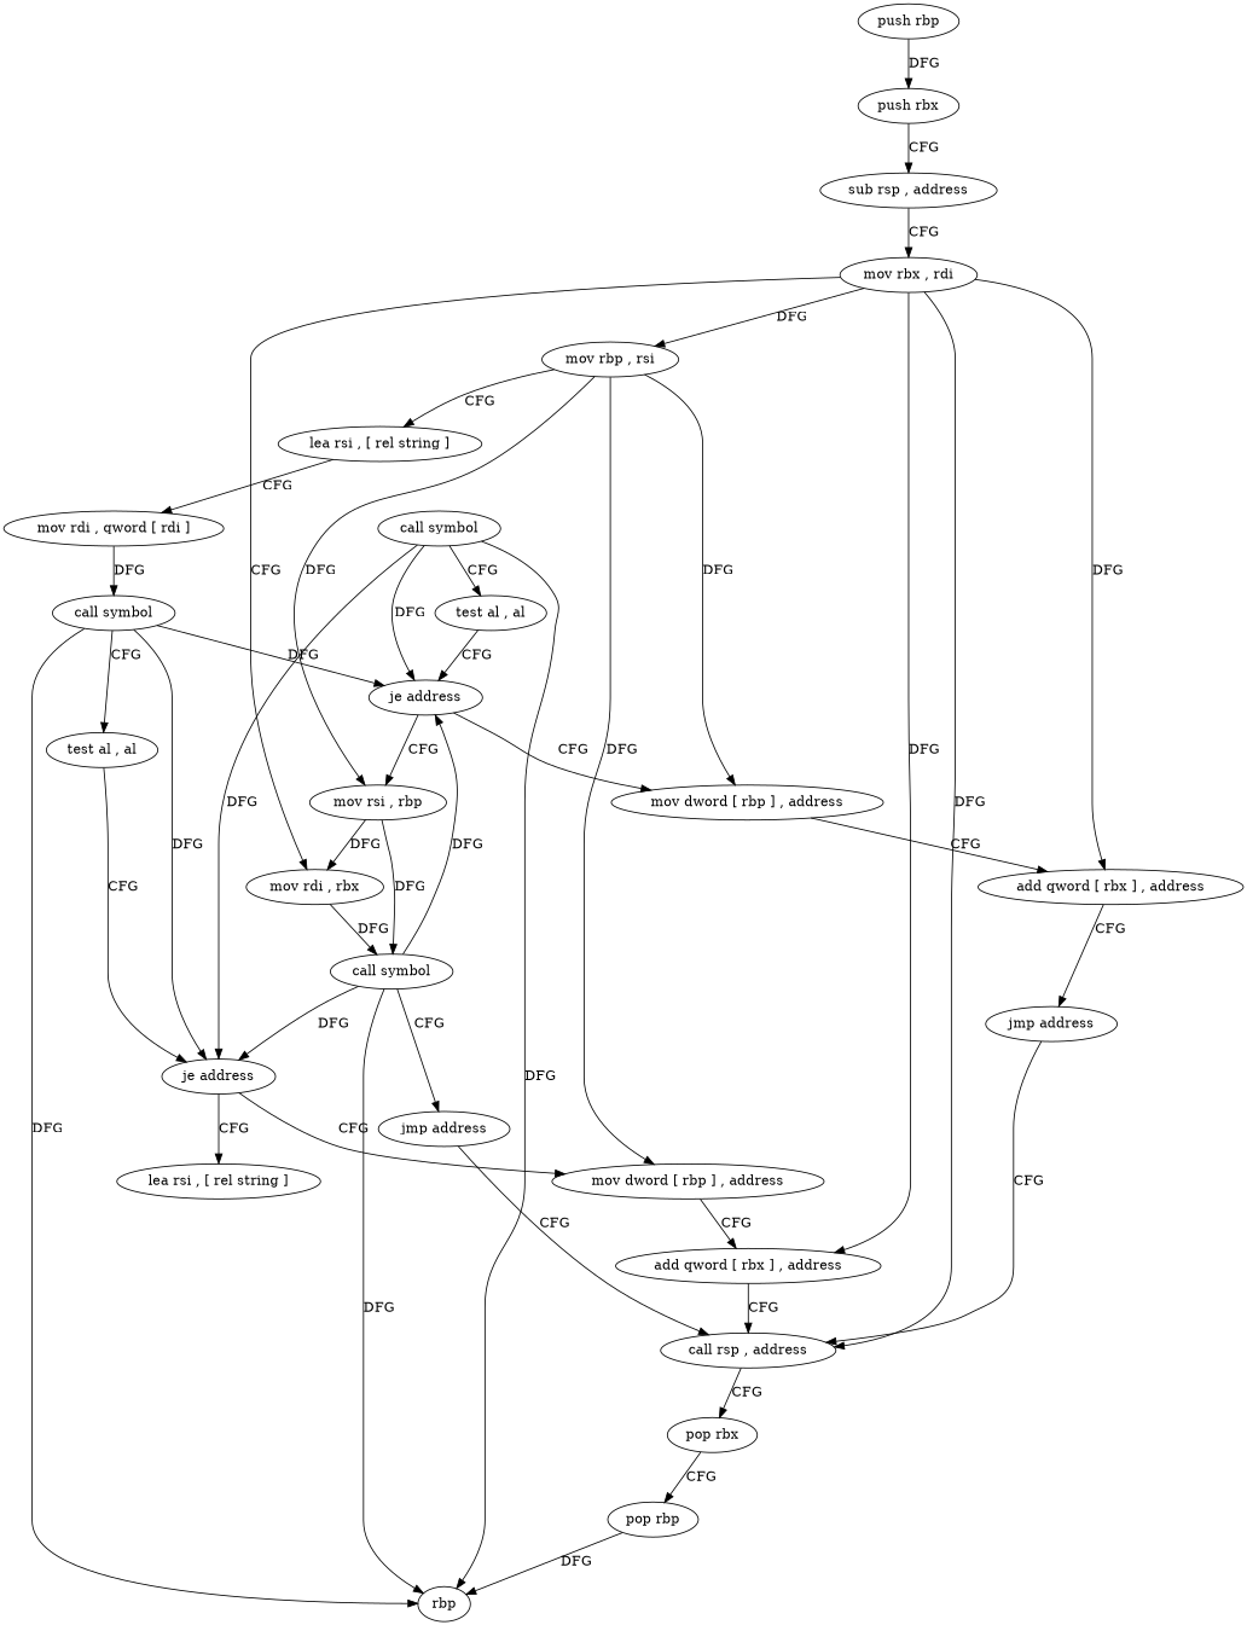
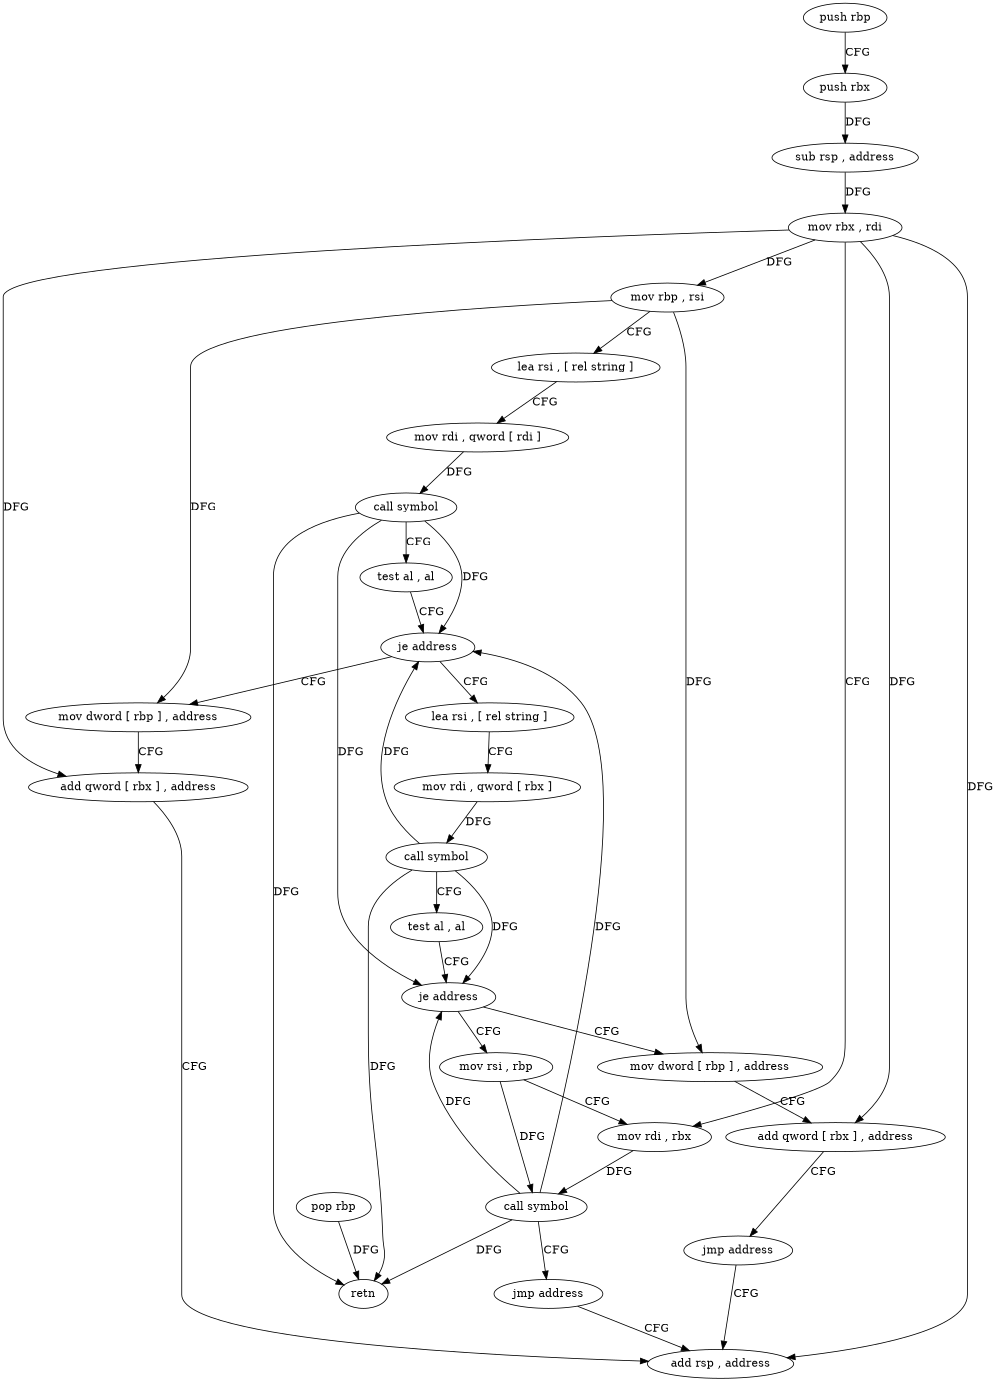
  digraph {
    n1 [label="push rbp"]
    n2 [label="push rbx"]
    n3 [label="sub rsp , address"]
    n4 [label="mov rbx , rdi"]
    n5 [label="mov rbp , rsi"]
    n6 [label="add qword [ rbx ] , address"]
    n7 [label="mov rdi , rbx"]
    n8 [label="add qword [ rbx ] , address"]
-   n9 [label="call rsp , address"]
+   n9 [label="add rsp , address"]
    n10 [label="lea rsi , [ rel string ]"]
    n11 [label="mov dword [ rbp ] , address"]
    n12 [label="mov rsi , rbp"]
    n13 [label="mov dword [ rbp ] , address"]
+   n14 [label="mov rdi , qword [ rbx ]"]
    n15 [label="call symbol"]
    n16 [label="call symbol"]
    n17 [label="jmp address"]
    n18 [label="mov rdi , qword [ rdi ]"]
    n19 [label="call symbol"]
    n20 [label="test al , al"]
    n21 [label="je address"]
    n22 [label="je address"]
-   n23 [label=rbp]
+   n23 [label=retn]
    n24 [label="lea rsi , [ rel string ]"]
    n25 [label="test al , al"]
    n26 [label="jmp address"]
-   n27 [label="pop rbx"]
    n28 [label="pop rbp"]
-   n1 -> n2 [label=DFG]
-   n2 -> n3 [label=CFG]
-   n3 -> n4 [label=CFG]
+   n1 -> n2 [label=CFG]
+   n2 -> n3 [label=DFG]
+   n3 -> n4 [label=DFG]
    n4 -> n5 [label=DFG]
    n4 -> n6 [label=DFG]
    n4 -> n7 [label=CFG]
    n4 -> n8 [label=DFG]
    n4 -> n9 [label=DFG]
    n5 -> n10 [label=CFG]
    n5 -> n11 [label=DFG]
-   n5 -> n12 [label=DFG]
    n5 -> n13 [label=DFG]
    n6 -> n9 [label=CFG]
    n7 -> n16 [label=DFG]
    n8 -> n17 [label=CFG]
-   n9 -> n27 [label=CFG]
    n10 -> n18 [label=CFG]
    n11 -> n6 [label=CFG]
-   n12 -> n7 [label=DFG]
+   n12 -> n7 [label=CFG]
    n12 -> n16 [label=DFG]
    n13 -> n8 [label=CFG]
+   n14 -> n15 [label=DFG]
    n15 -> n21 [label=DFG]
    n15 -> n22 [label=DFG]
    n15 -> n23 [label=DFG]
    n15 -> n25 [label=CFG]
    n16 -> n21 [label=DFG]
    n16 -> n22 [label=DFG]
    n16 -> n23 [label=DFG]
    n16 -> n26 [label=CFG]
    n17 -> n9 [label=CFG]
    n18 -> n19 [label=DFG]
    n19 -> n20 [label=CFG]
    n19 -> n21 [label=DFG]
    n19 -> n22 [label=DFG]
    n19 -> n23 [label=DFG]
    n20 -> n21 [label=CFG]
    n21 -> n11 [label=CFG]
    n21 -> n24 [label=CFG]
    n22 -> n12 [label=CFG]
    n22 -> n13 [label=CFG]
+   n24 -> n14 [label=CFG]
    n25 -> n22 [label=CFG]
    n26 -> n9 [label=CFG]
-   n27 -> n28 [label=CFG]
    n28 -> n23 [label=DFG]
  }
